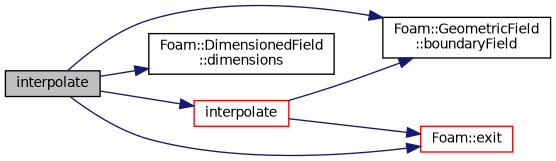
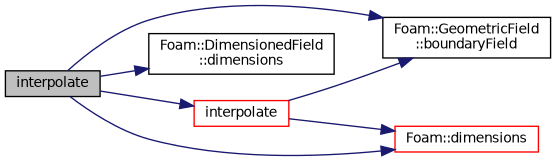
  digraph {
    rankdir=LR
    node [color=black fontname=Helvetica fontsize=10 shape=record]
    edge [color=midnightblue fontname=Helvetica fontsize=10 labelfontname=Helvetica labelfontsize=10 style=solid]
    n1 [fillcolor=grey75 fontcolor=black height=0.2 label=interpolate style=filled width=0.4]
    n2 [height=0.2 label="Foam::GeometricField\l::boundaryField" width=0.4]
    n3 [height=0.2 label="Foam::DimensionedField\l::dimensions" width=0.4]
-   n4 [color=red height=0.2 label="Foam::exit" width=0.4]
+   n4 [color=red height=0.2 label="Foam::dimensions" width=0.4]
    n5 [color=red height=0.2 label=interpolate width=0.4]
    n1 -> n2
    n1 -> n3
    n1 -> n4
    n1 -> n5
    n5 -> n2
    n5 -> n4
  }
